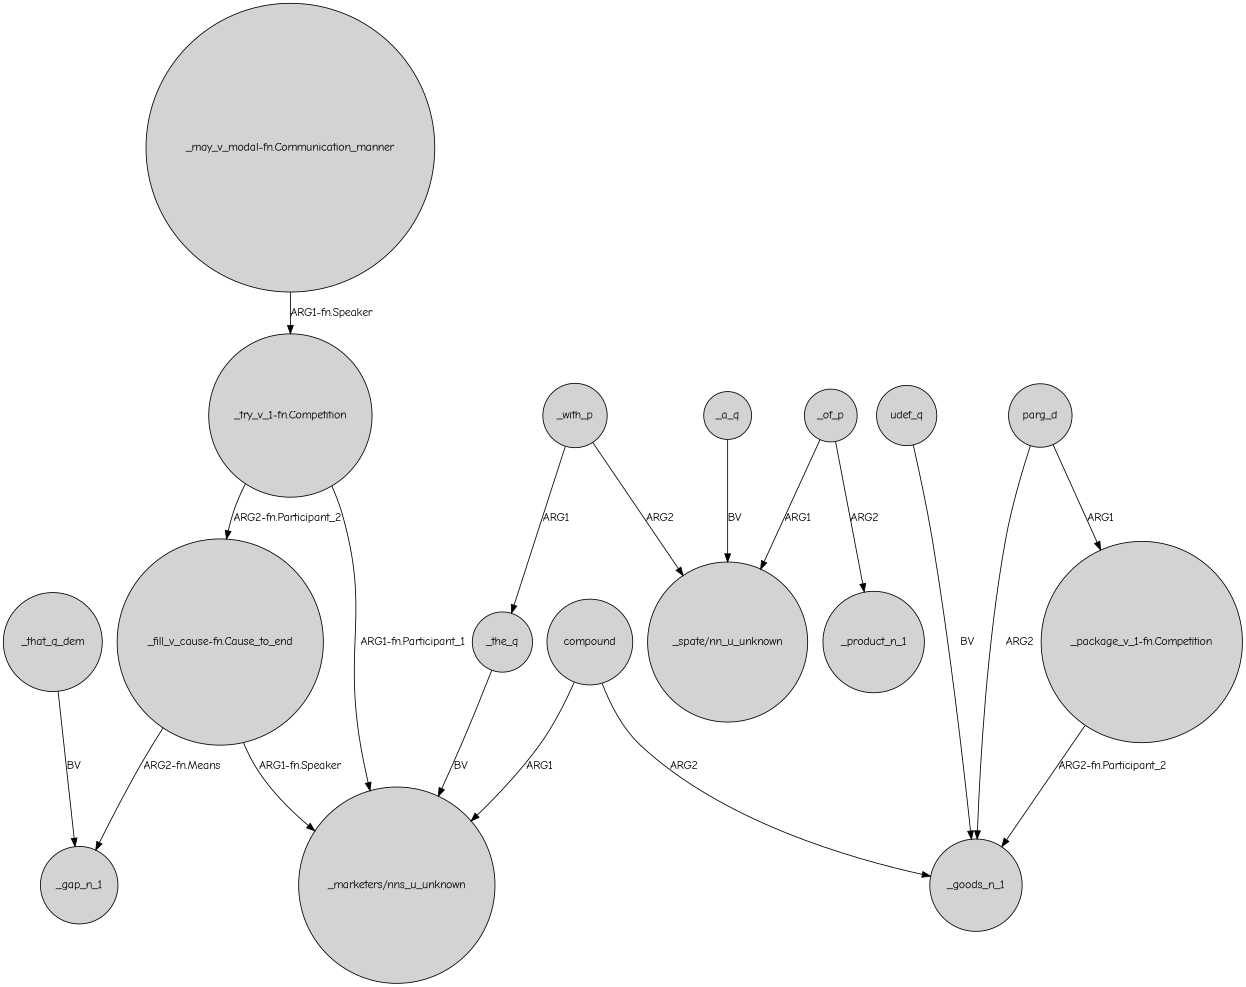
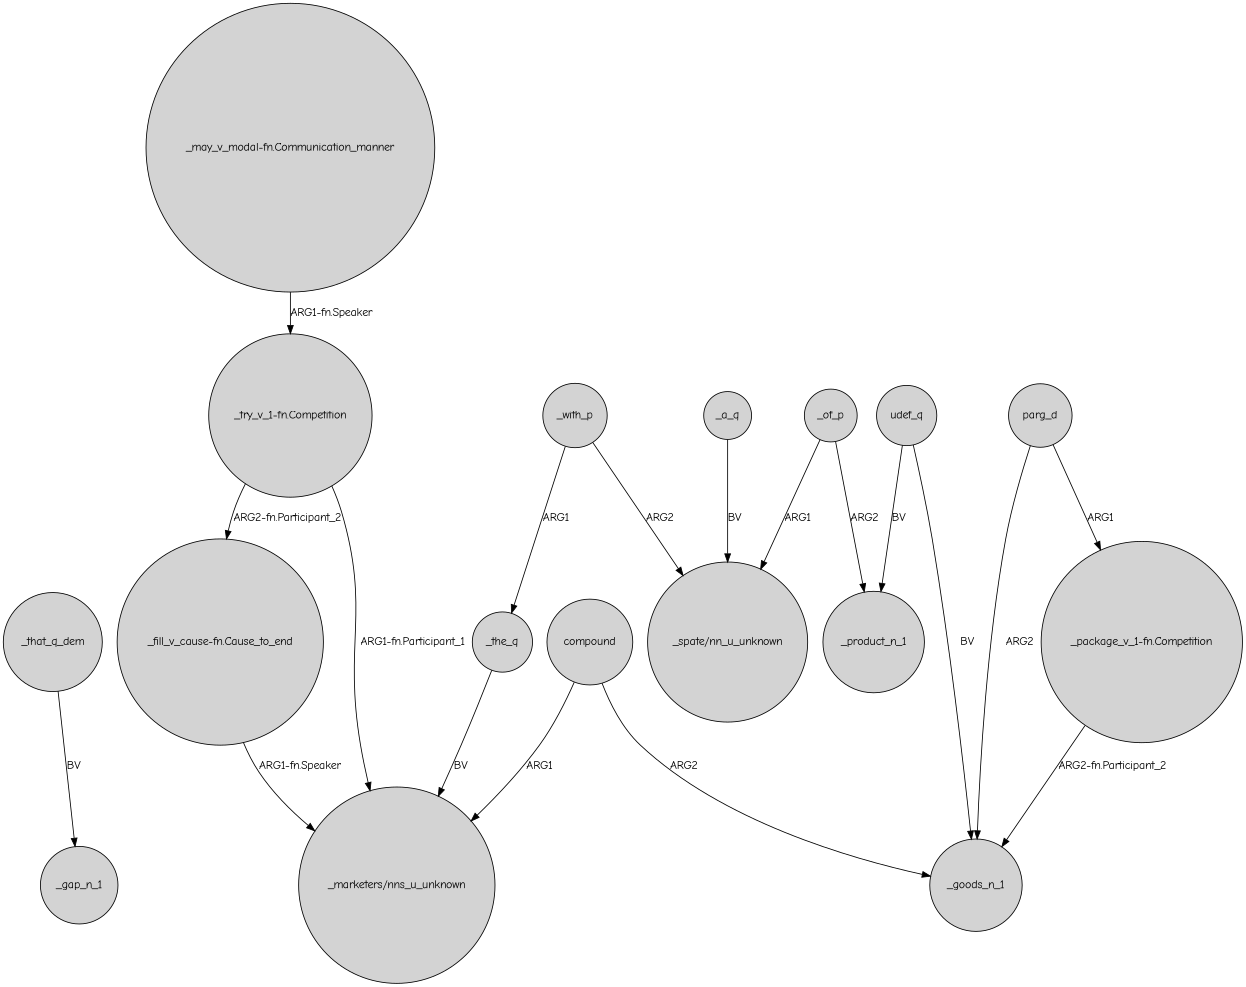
  digraph {
    fontname="Comic Neue"
    node [fontname="Comic Neue" shape=circle style=filled]
    edge [fontname="Comic Neue"]
    "_try_v_1-fn.Competition"
    "_marketers/nns_u_unknown"
    "_fill_v_cause-fn.Cause_to_end"
    _gap_n_1
    udef_q
    _product_n_1
    _goods_n_1
    _of_p
    "_spate/nn_u_unknown"
    _that_q_dem
    parg_d
    "_package_v_1-fn.Competition"
    _with_p
    _the_q
    "_may_v_modal-fn.Communication_manner"
    _a_q
    compound
    "_try_v_1-fn.Competition" -> "_marketers/nns_u_unknown" [label="ARG1-fn.Participant_1"]
    "_try_v_1-fn.Competition" -> "_fill_v_cause-fn.Cause_to_end" [label="ARG2-fn.Participant_2"]
    "_fill_v_cause-fn.Cause_to_end" -> "_marketers/nns_u_unknown" [label="ARG1-fn.Speaker"]
-   "_fill_v_cause-fn.Cause_to_end" -> _gap_n_1 [label="ARG2-fn.Means"]
+   udef_q -> _product_n_1 [label=BV]
    udef_q -> _goods_n_1 [label=BV]
    _of_p -> _product_n_1 [label=ARG2]
    _of_p -> "_spate/nn_u_unknown" [label=ARG1]
    _that_q_dem -> _gap_n_1 [label=BV]
    parg_d -> _goods_n_1 [label=ARG2]
    parg_d -> "_package_v_1-fn.Competition" [label=ARG1]
    "_package_v_1-fn.Competition" -> _goods_n_1 [label="ARG2-fn.Participant_2"]
    _with_p -> "_spate/nn_u_unknown" [label=ARG2]
    _with_p -> _the_q [label=ARG1]
    _the_q -> "_marketers/nns_u_unknown" [label=BV]
    "_may_v_modal-fn.Communication_manner" -> "_try_v_1-fn.Competition" [label="ARG1-fn.Speaker"]
    _a_q -> "_spate/nn_u_unknown" [label=BV]
    compound -> "_marketers/nns_u_unknown" [label=ARG1]
    compound -> _goods_n_1 [label=ARG2]
  }
